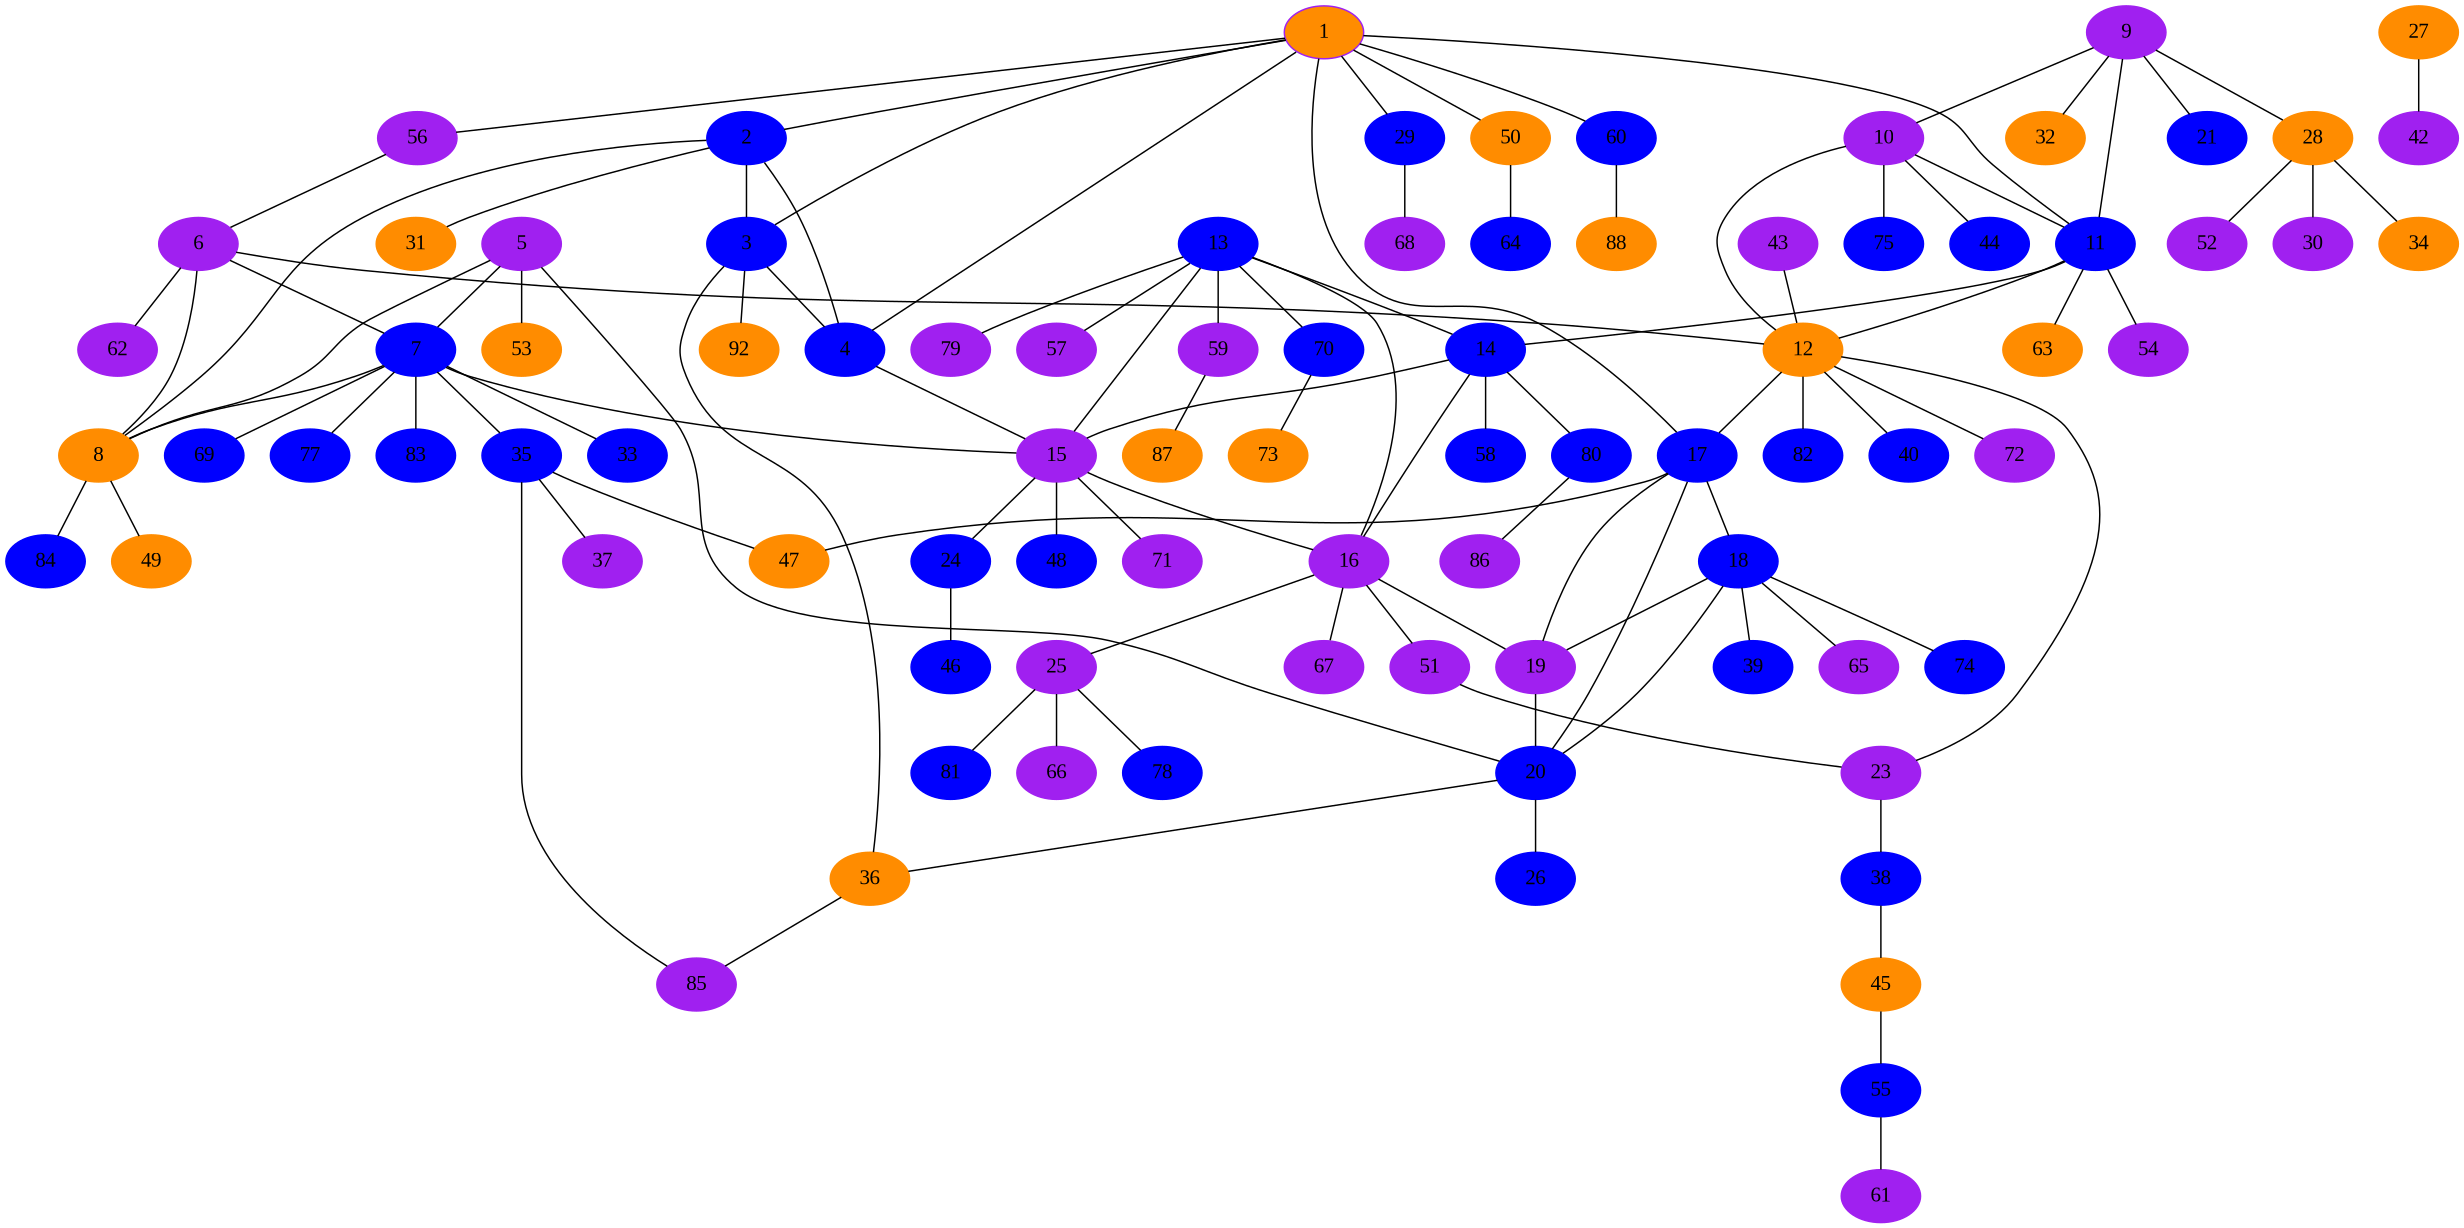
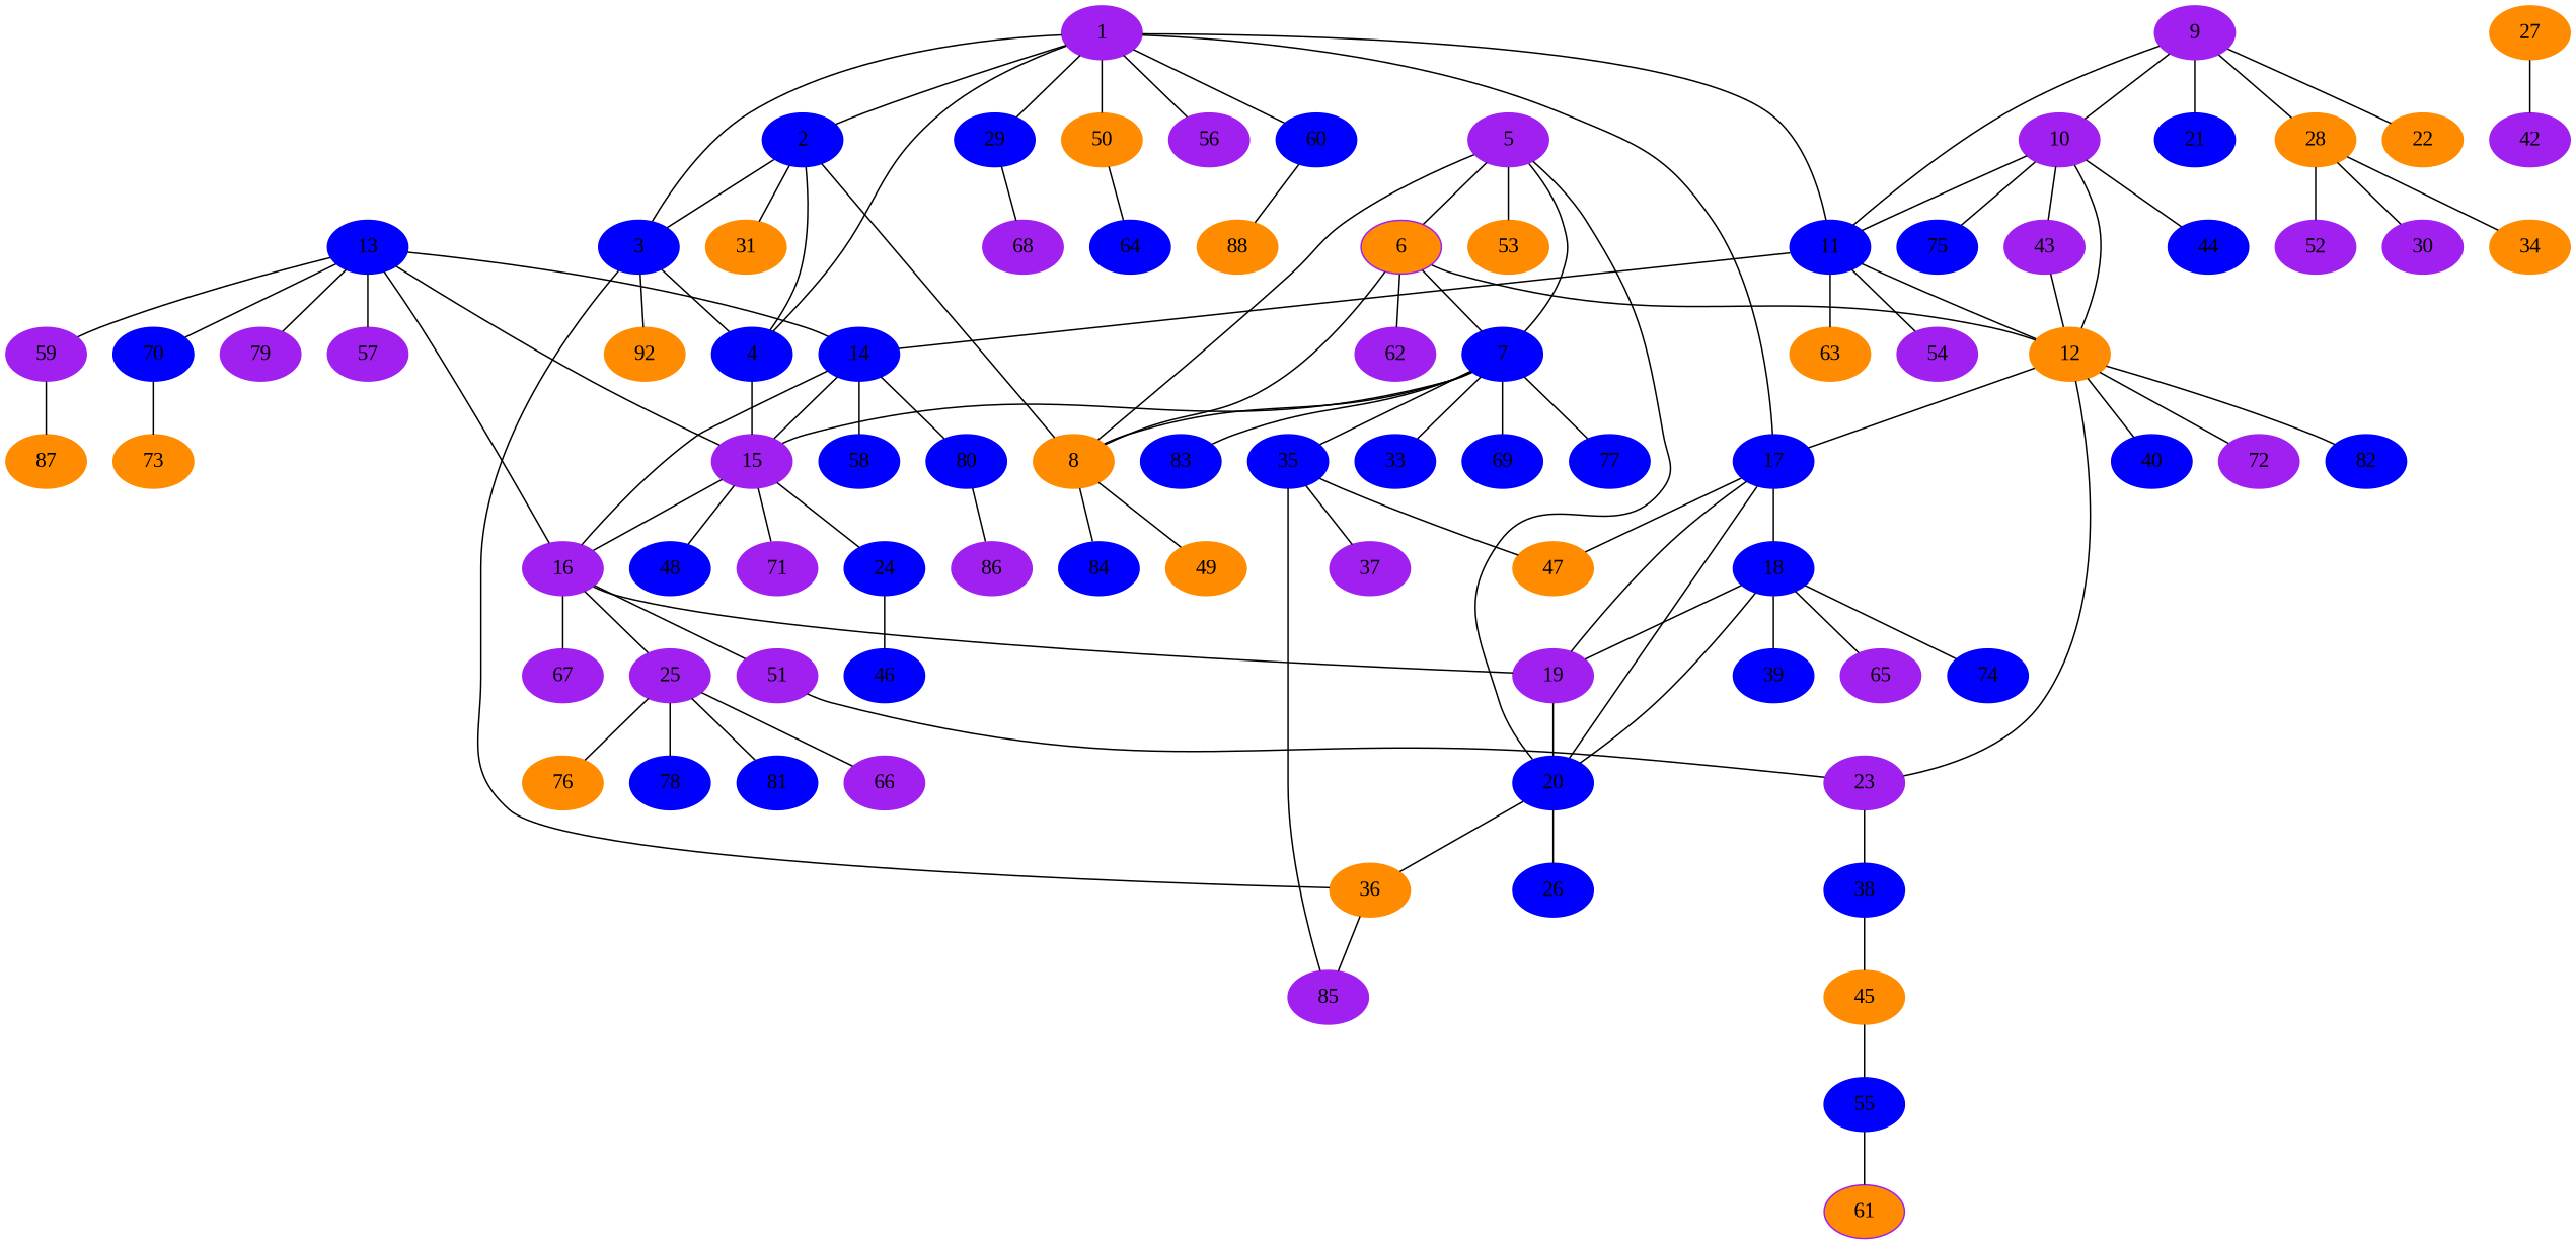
  graph {
    fontname="Liberation Serif"
    node [color=blue fontname="Liberation Serif" style=filled]
    edge [fontname="Liberation Serif"]
-   1 [color=purple fillcolor=darkorange]
+   1 [color=purple]
    2
    3
    4
    11
    17
    29
    50 [color=darkorange]
    56 [color=purple]
    60
    8 [color=darkorange]
    31 [color=darkorange]
    n13 [color=darkorange label=92]
    36 [color=darkorange]
    15 [color=purple]
    12 [color=darkorange]
    14
    54 [color=purple]
    63 [color=darkorange]
    20
    19 [color=purple]
    18
    47 [color=darkorange]
    27 [color=darkorange]
    42 [color=purple]
    68 [color=purple]
    64
    88 [color=darkorange]
    49 [color=darkorange]
    84
    85 [color=purple]
    16 [color=purple]
    24
    48
    71 [color=purple]
    5 [color=purple]
-   6 [color=purple]
+   6 [color=purple fillcolor=darkorange]
    7
    53 [color=darkorange]
    62 [color=purple]
    33
    35
    69
    77
    83
    26
    23 [color=purple]
    40
    72 [color=purple]
    82
    37 [color=purple]
    9 [color=purple]
    10 [color=purple]
    21
    28 [color=darkorange]
-   32 [color=darkorange]
+   32 [color=darkorange label=22]
    43 [color=purple]
    44
    75
    30 [color=purple]
    34 [color=darkorange]
    52 [color=purple]
    58
    80
    38
    13
    57 [color=purple]
    59 [color=purple]
    70
    79 [color=purple]
    25 [color=purple]
    51 [color=purple]
    67 [color=purple]
    87 [color=darkorange]
    73 [color=darkorange]
    86 [color=purple]
    46
    66 [color=purple]
+   76 [color=darkorange]
    78
    81
    39
    65 [color=purple]
    74
    45 [color=darkorange]
    55
-   61 [color=purple]
+   61 [color=purple fillcolor=darkorange]
    1 -- 2
    1 -- 3
    1 -- 4
    1 -- 11
    1 -- 17
    1 -- 29
    1 -- 50
    1 -- 56
    1 -- 60
    2 -- 3
    2 -- 4
    2 -- 8
    2 -- 31
    3 -- 4
    3 -- n13
    3 -- 36
    4 -- 15
    11 -- 12
    11 -- 14
    11 -- 54
    11 -- 63
    17 -- 20
    17 -- 19
    17 -- 18
    17 -- 47
    29 -- 68
    50 -- 64
    60 -- 88
    8 -- 49
    8 -- 84
    36 -- 85
    15 -- 16
    15 -- 24
    15 -- 48
    15 -- 71
    12 -- 17
    12 -- 23
    12 -- 40
    12 -- 72
    12 -- 82
    14 -- 15
    14 -- 16
    14 -- 58
    14 -- 80
    20 -- 36
    20 -- 26
    19 -- 20
    18 -- 20
    18 -- 19
    18 -- 39
    18 -- 65
    18 -- 74
    27 -- 42
    16 -- 19
    16 -- 25
    16 -- 51
    16 -- 67
    24 -- 46
    5 -- 8
    5 -- 20
-   56 -- 6
+   5 -- 6
    5 -- 7
    5 -- 53
    6 -- 8
    6 -- 12
    6 -- 7
    6 -- 62
    7 -- 8
    7 -- 15
    7 -- 33
    7 -- 35
    7 -- 69
    7 -- 77
    7 -- 83
    35 -- 47
    35 -- 85
    35 -- 37
    23 -- 38
    9 -- 11
    9 -- 10
    9 -- 21
    9 -- 28
    9 -- 32
    10 -- 11
    10 -- 12
+   10 -- 43
    10 -- 44
    10 -- 75
    28 -- 30
    28 -- 34
    28 -- 52
    43 -- 12
    80 -- 86
    38 -- 45
    13 -- 15
    13 -- 14
    13 -- 16
    13 -- 57
    13 -- 59
    13 -- 70
    13 -- 79
    59 -- 87
    70 -- 73
    25 -- 66
+   25 -- 76
    25 -- 78
    25 -- 81
    51 -- 23
    45 -- 55
    55 -- 61
  }
